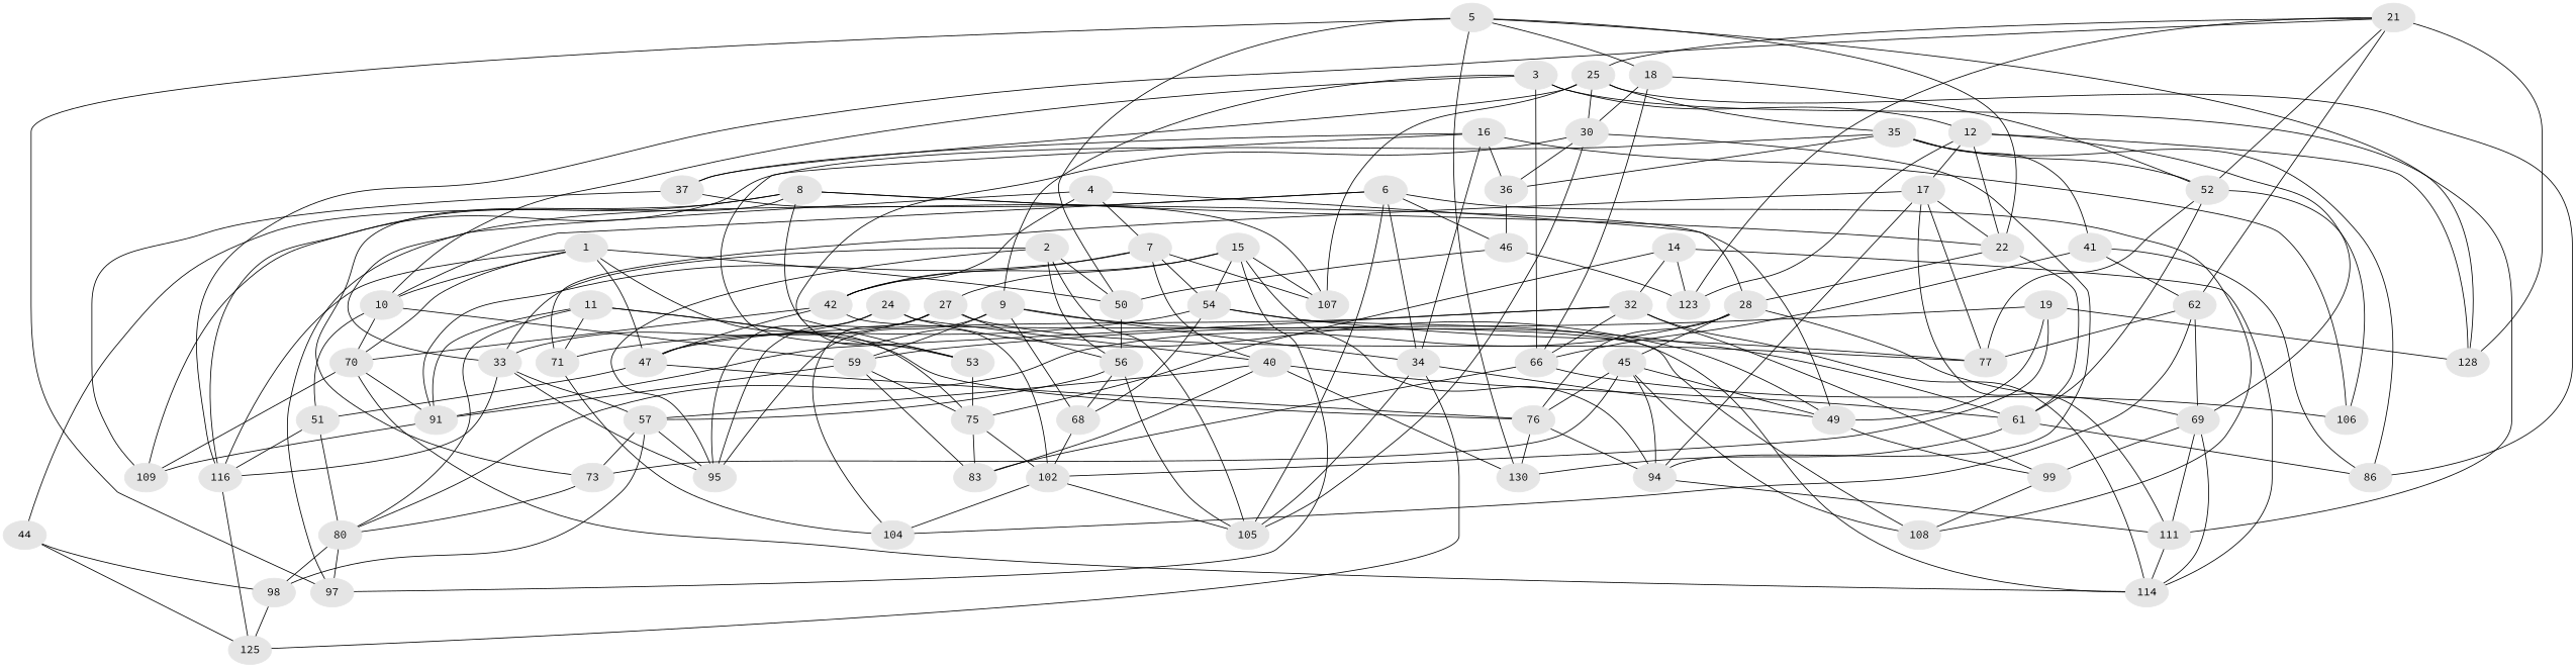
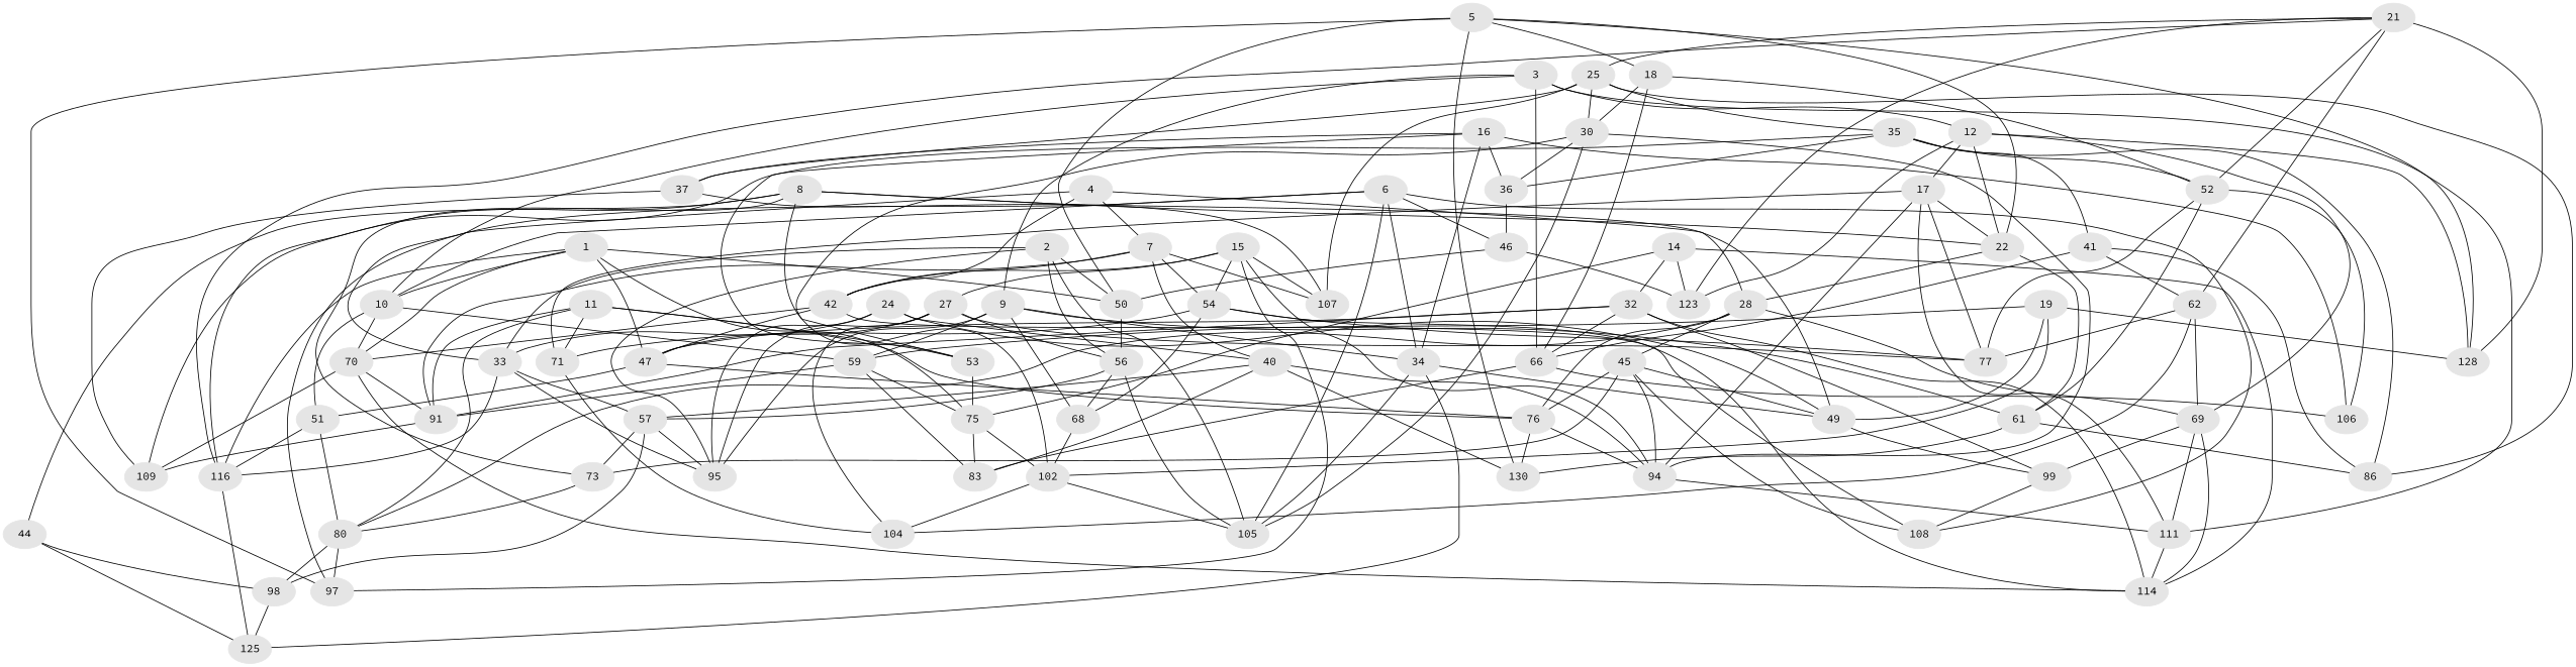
  graph {
    fontname="Source Code Pro"
    node [color=gray90 fontname="Source Code Pro" style=filled]
    edge [fontname="Source Code Pro"]
    1 [super="+31"]
    10 [super="+23"]
    47 [super="+90"]
    50 [super="+55"]
    70 [super="+79"]
    75 [super="+93"]
    116 [super="+118"]
    59 [super="+120"]
    51
    76 [super="+84"]
    56 [super="+100"]
    91 [super="+92"]
    109
    114 [super="+122"]
    102 [super="+133"]
    83
    125
    2 [super="+67"]
    33 [super="+82"]
    95 [super="+113"]
    105 [super="+117"]
    57 [super="+58"]
    68
    3 [super="+101"]
    9 [super="+20"]
    12 [super="+29"]
    66 [super="+131"]
    111 [super="+119"]
    34 [super="+78"]
    61 [super="+103"]
    22 [super="+26"]
    128
    17 [super="+72"]
    69 [super="+87"]
    123
    106
    7 [super="+86"]
    42 [super="+129"]
    40 [super="+74"]
    54 [super="+96"]
    107
    4
    28 [super="+115"]
    80 [super="+121"]
    45 [super="+85"]
    108
    5 [super="+13"]
    18
    97
    130
    30 [super="+112"]
    52 [super="+89"]
    6 [super="+48"]
    46
    49 [super="+60"]
    71
    77 [super="+127"]
    8 [super="+65"]
    44
    73
    98
    99
    104
    n64 [label=86]
    11 [super="+63"]
    53
    94 [super="+124"]
    32 [super="+43"]
    14
    15 [super="+39"]
    27 [super="+126"]
    16 [super="+88"]
    36
    37
    19
    21 [super="+110"]
    25 [super="+64"]
    62 [super="+132"]
    35 [super="+38"]
    24
    41
    1 -- 10
    1 -- 47
    1 -- 50
    1 -- 70
    1 -- 75
    1 -- 116
    10 -- 70
    10 -- 59
    10 -- 51
    47 -- 51
    47 -- 76
    50 -- 56
    70 -- 91
    70 -- 109
    70 -- 114
    75 -- 102
    75 -- 83
    116 -- 125
    59 -- 75
    59 -- 91
    59 -- 83
    51 -- 116
    51 -- 80
    76 -- 130
    76 -- 94
    56 -- 105
    56 -- 57
    56 -- 68
    91 -- 109
    102 -- 105
    102 -- 104
    2 -- 50 [weight=2]
    2 -- 56
    2 -- 33
    2 -- 95
    2 -- 105
    33 -- 116
    33 -- 95
    33 -- 57
    57 -- 95
    57 -- 73
    57 -- 98
    68 -- 102
    3 -- 10
    3 -- 9
    3 -- 12
    3 -- 66
    3 -- 111 [weight=2]
    9 -- 59
    9 -- 95
    9 -- 68
    9 -- 34
    9 -- 61
    12 -- 22
    12 -- 128
    12 -- 17
    12 -- 69
    12 -- 123
    66 -- 83
    66 -- 106
    111 -- 114
    34 -- 125
    34 -- 105
    34 -- 49
    61 -- 130
    61 -- n64
    22 -- 61
    22 -- 28
    17 -- 111
    17 -- 22
    17 -- 71
    17 -- 77
    17 -- 94
    69 -- 114
    69 -- 111
    69 -- 99
    7 -- 91
    7 -- 42
    7 -- 40
    7 -- 54
    7 -- 107
    42 -- 47
    42 -- 70
    42 -- 108
    40 -- 83
    40 -- 57
-   40 -- 61
+   40 -- 94
    40 -- 130
    54 -- 114
    54 -- 68
    54 -- 71
    54 -- 77
    4 -- 33
    4 -- 7
    4 -- 42
    4 -- 28
    28 -- 76
    28 -- 69
    28 -- 80
    28 -- 45
    80 -- 97
    80 -- 98
    45 -- 76
    45 -- 108
    45 -- 49
    45 -- 73
    45 -- 94
    5 -- 50
    5 -- 22
    5 -- 128
    5 -- 18
    5 -- 97
    5 -- 130
    18 -- 66
    18 -- 30
    18 -- 52
    30 -- 105
    30 -- 53
    30 -- 94
    30 -- 36
    52 -- 61
    52 -- 106
    52 -- 77
    6 -- 10
    6 -- 105
    6 -- 34
    6 -- 108
    6 -- 97
    6 -- 46
    46 -- 50
    46 -- 123
    49 -- 99
    71 -- 104
    8 -- 109
    8 -- 102
    8 -- 22
    8 -- 49
    8 -- 44
    8 -- 73
    44 -- 125
    44 -- 98
    73 -- 80
    98 -- 125
    99 -- 108
    11 -- 76
    11 -- 91
    11 -- 80
    11 -- 71
    11 -- 53
    53 -- 75
    94 -- 111
    32 -- 47
    32 -- 91
    32 -- 114
    32 -- 66
    32 -- 99
    14 -- 75
    14 -- 114
    14 -- 123
    14 -- 32
    15 -- 42
    15 -- 54
    15 -- 107
    15 -- 97
    15 -- 94
    15 -- 27
    27 -- 47
    27 -- 56
    27 -- 95
    27 -- 77
    27 -- 104
    16 -- 34
    16 -- 106 [weight=2]
    16 -- 53
    16 -- 36
    16 -- 37
    36 -- 46
    37 -- 109
    37 -- 107
    19 -- 59
    19 -- 102
    19 -- 128
    19 -- 49
    21 -- 116
    21 -- 128
    21 -- 123
    21 -- 52
    21 -- 25
    21 -- 62
    25 -- 107
    25 -- 30
    25 -- n64
    25 -- 37
    25 -- 35
    62 -- 69
    62 -- 77 [weight=2]
    62 -- 104
    35 -- 116
    35 -- 52
    35 -- n64
    35 -- 36
    35 -- 41
    24 -- 33
    24 -- 95
    24 -- 40
    24 -- 49
    41 -- 66
    41 -- n64
    41 -- 62
  }
